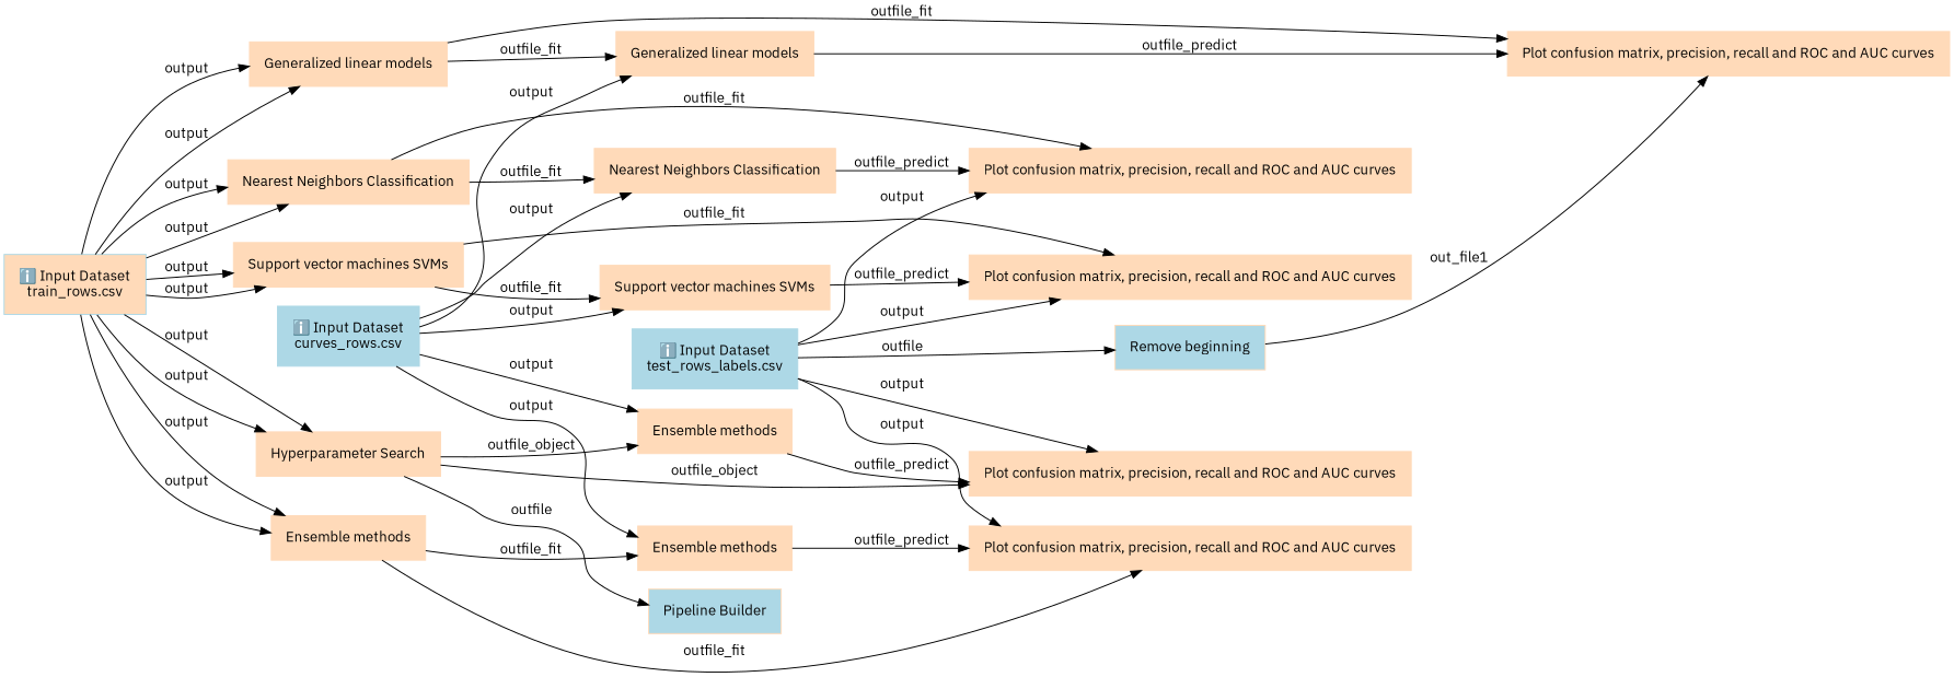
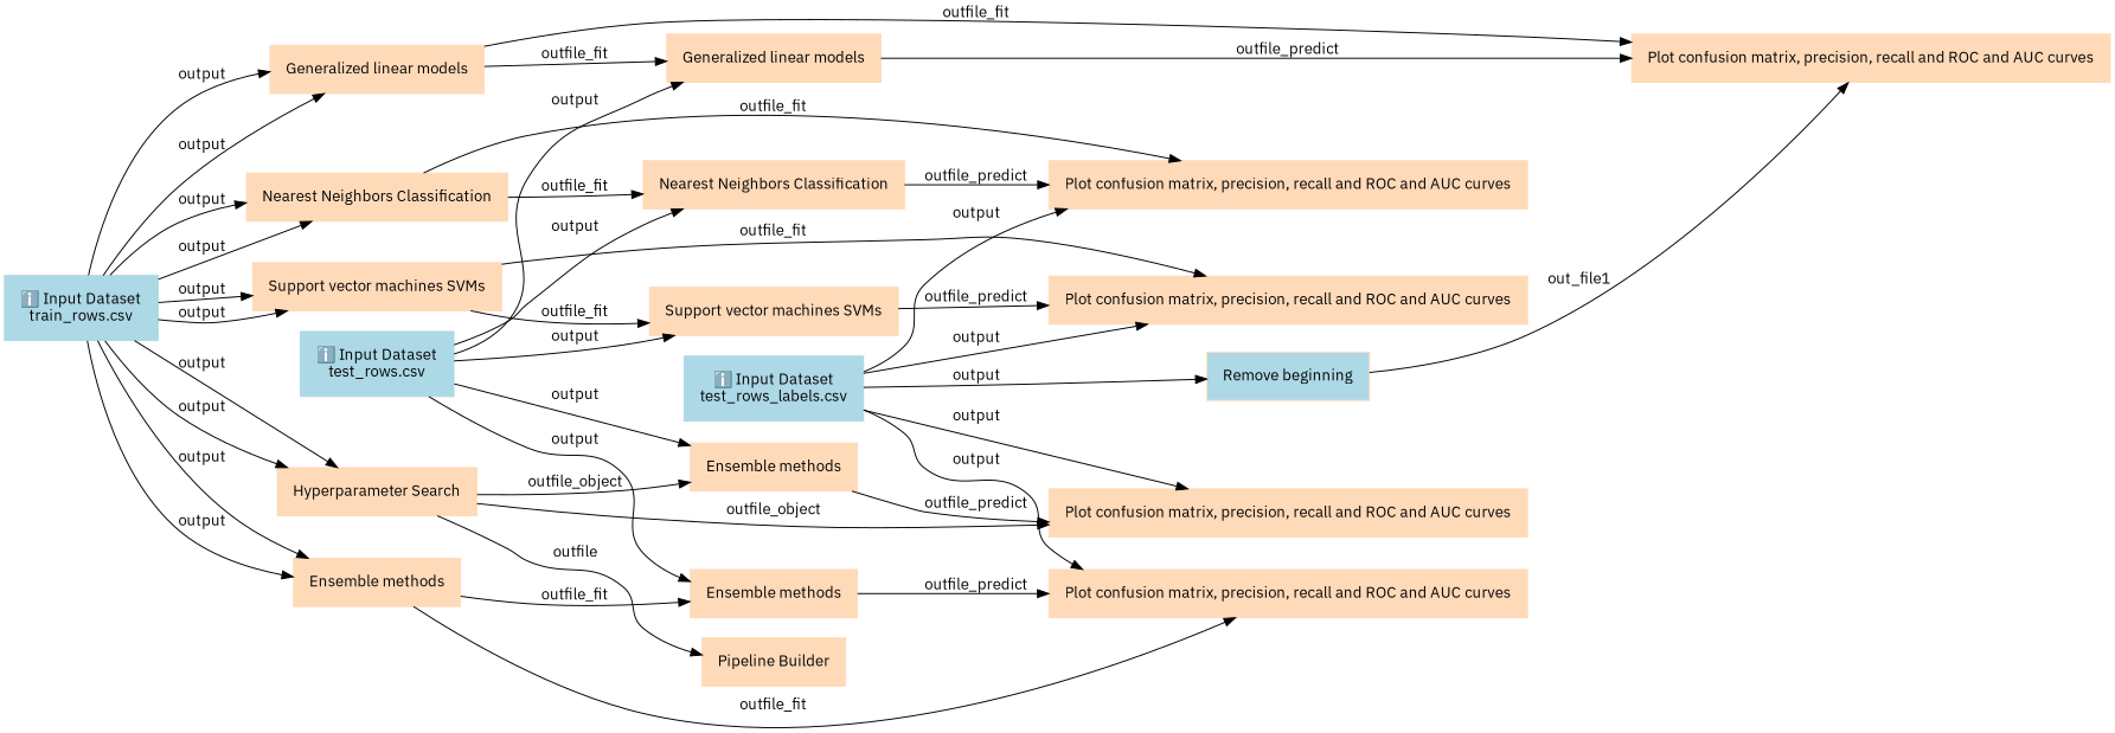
  digraph {
    fontname="IBM Plex Sans"
    rankdir=LR
    node [color=peachpuff fontname="IBM Plex Sans" margin="0.2,0.2" shape=box style=filled]
    edge [fontname="IBM Plex Sans"]
-   n1 [color=lightblue label="ℹ️ Input Dataset\ntrain_rows.csv" fillcolor=peachpuff]
+   n1 [color=lightblue label="ℹ️ Input Dataset\ntrain_rows.csv"]
    n2 [label="Generalized linear models"]
    n3 [label="Nearest Neighbors Classification"]
    n4 [label="Support vector machines SVMs"]
    n5 [label="Ensemble methods"]
    n6 [label="Hyperparameter Search"]
    n7 [label="Generalized linear models"]
    n8 [label="Plot confusion matrix, precision, recall and ROC and AUC curves"]
    n9 [label="Plot confusion matrix, precision, recall and ROC and AUC curves"]
    n10 [label="Nearest Neighbors Classification"]
    n11 [label="Plot confusion matrix, precision, recall and ROC and AUC curves"]
    n12 [label="Support vector machines SVMs"]
    n13 [label="Plot confusion matrix, precision, recall and ROC and AUC curves"]
    n14 [label="Ensemble methods"]
    n15 [label="Plot confusion matrix, precision, recall and ROC and AUC curves"]
    n16 [label="Ensemble methods"]
-   n17 [label="Pipeline Builder" fillcolor=lightblue]
+   n17 [label="Pipeline Builder"]
    n18 [color=lightblue label="ℹ️ Input Dataset\ntest_rows_labels.csv"]
    n19 [fillcolor=lightblue label="Remove beginning"]
-   n20 [color=lightblue label="ℹ️ Input Dataset\ncurves_rows.csv"]
+   n20 [color=lightblue label="ℹ️ Input Dataset\ntest_rows.csv"]
    n1 -> n2 [label=output]
    n1 -> n2 [label=output]
    n1 -> n3 [label=output]
    n1 -> n3 [label=output]
    n1 -> n4 [label=output]
    n1 -> n4 [label=output]
    n1 -> n5 [label=output]
    n1 -> n5 [label=output]
    n1 -> n6 [label=output]
    n1 -> n6 [label=output]
    n2 -> n7 [label=outfile_fit]
    n2 -> n8 [label=outfile_fit]
    n3 -> n9 [label=outfile_fit]
    n3 -> n10 [label=outfile_fit]
    n4 -> n11 [label=outfile_fit]
    n4 -> n12 [label=outfile_fit]
    n5 -> n13 [label=outfile_fit]
    n5 -> n14 [label=outfile_fit]
    n6 -> n15 [label=outfile_object]
    n6 -> n16 [label=outfile_object]
    n6 -> n17 [label=outfile]
    n7 -> n8 [label=outfile_predict]
    n10 -> n9 [label=outfile_predict]
    n12 -> n11 [label=outfile_predict]
    n14 -> n13 [label=outfile_predict]
    n16 -> n15 [label=outfile_predict]
    n18 -> n9 [label=output]
    n18 -> n11 [label=output]
    n18 -> n13 [label=output]
    n18 -> n15 [label=output]
-   n18 -> n19 [label=outfile]
+   n18 -> n19 [label=output]
    n19 -> n8 [label=out_file1]
    n20 -> n7 [label=output]
    n20 -> n10 [label=output]
    n20 -> n12 [label=output]
    n20 -> n14 [label=output]
    n20 -> n16 [label=output]
  }
